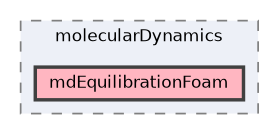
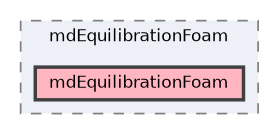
  digraph {
    compound=true
    n1 [color=grey25 fillcolor=lightpink fontname=Helvetica fontsize=10 height=0.2 label=mdEquilibrationFoam shape=box style="filled,bold" width=0.4]
    subgraph cluster_1 {
      bgcolor="#edf0f7"
      fontname=Helvetica
      fontsize=10
-     label=molecularDynamics
+     label=mdEquilibrationFoam
      pencolor=grey50
      style="filled,dashed"
      n1
    }
  }
